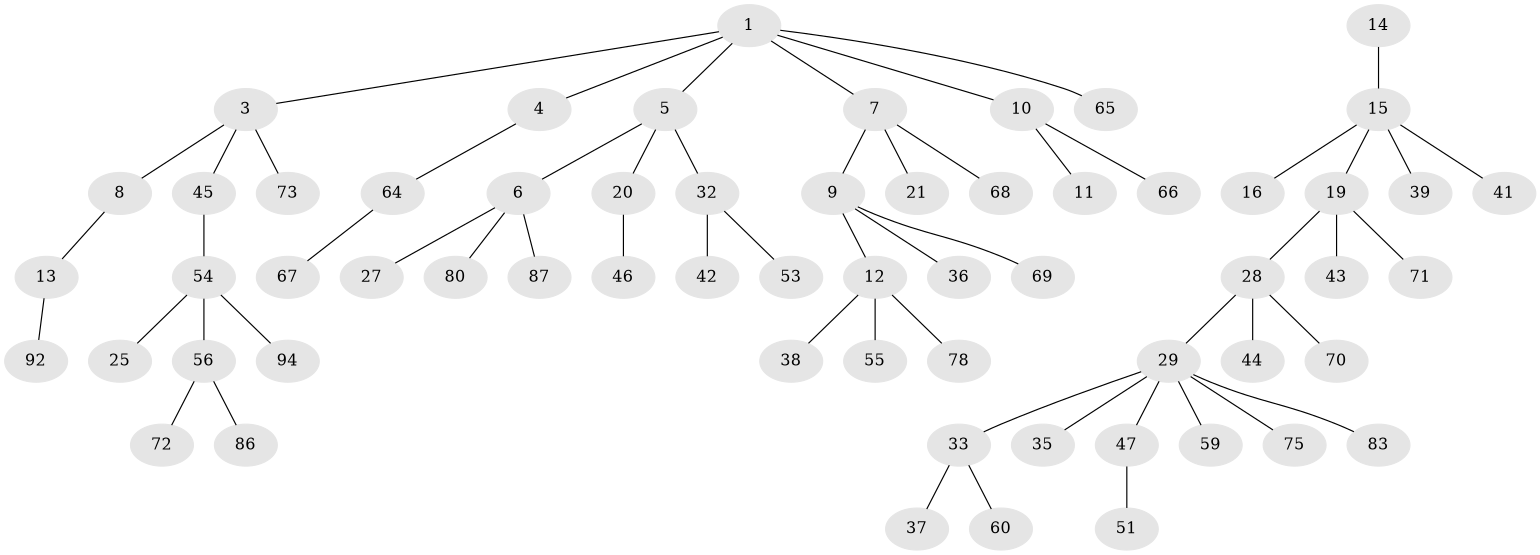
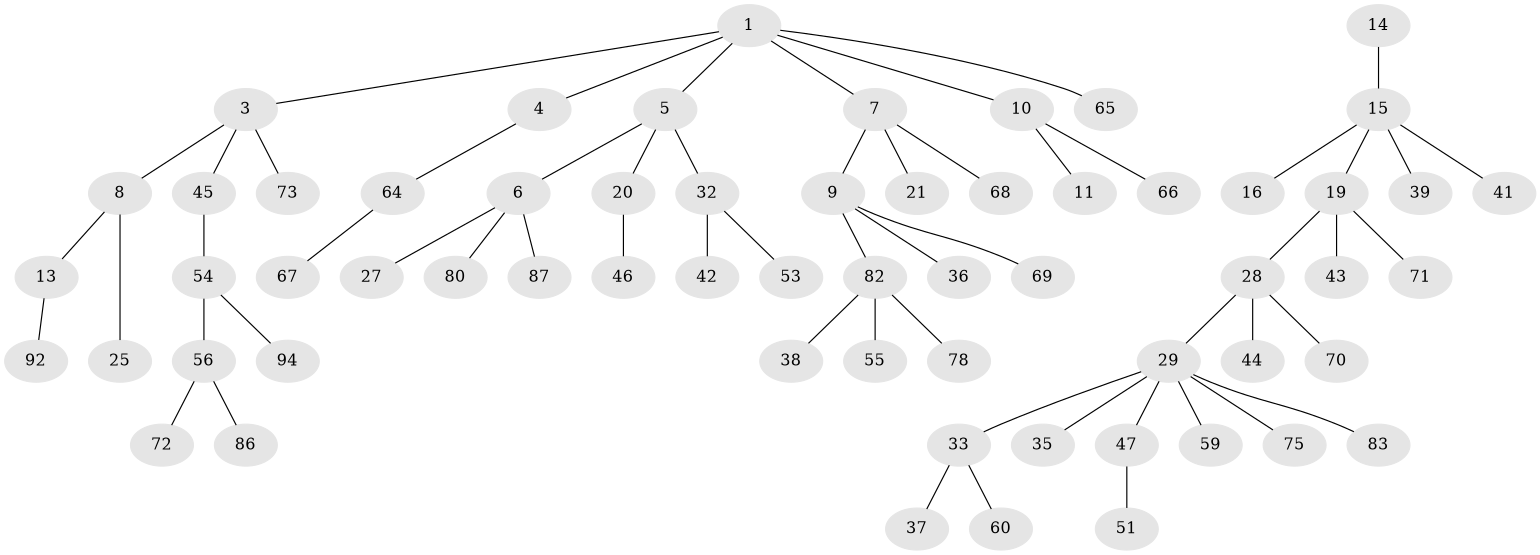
  graph {
    node [color=gray90 style=filled]
    1 [super="+2"]
    3 [super="+22"]
    4 [super="+81"]
    5 [super="+76"]
    7 [super="+18"]
    10 [super="+84"]
    65
    8
    45 [super="+91"]
    73
    n11 [label=64 super="+74"]
    6 [super="+26"]
    20 [super="+61"]
    32 [super="+62"]
    9 [super="+28"]
    21
    68
    11 [super="+52"]
    66
    13 [super="+95"]
    25
    54 [super="+79"]
    67 [super="+85"]
    27 [super="+31"]
    80
    87
    46
    42 [super="+57"]
    53
-   12 [super="+24"]
+   12 [super="+24" label=82]
    36
    69
    92
    38 [super="+82"]
    55
    78
    14 [super="+40"]
    15 [super="+17"]
    16 [super="+34"]
    19 [super="+58"]
    39
    41 [super="+50"]
    n43 [label=28 super="+89"]
    43 [super="+93"]
    71
    29 [super="+30"]
    44 [super="+48"]
    70
    33
    35
    47
    59
    75 [super="+90"]
    83
    37 [super="+49"]
    60 [super="+88"]
    51
    56 [super="+64"]
    94
    72
    86
    1 -- 3
    1 -- 4
    1 -- 5
    1 -- 7
    1 -- 10
    1 -- 65
    3 -- 8
    3 -- 45
    3 -- 73
    4 -- n11
    5 -- 6
    5 -- 20
    5 -- 32
    7 -- 9
    7 -- 21
    7 -- 68
    10 -- 11
    10 -- 66
    8 -- 13
-   54 -- 25
+   8 -- 25
    45 -- 54
    n11 -- 67
    6 -- 27
    6 -- 80
    6 -- 87
    20 -- 46
    32 -- 42
    32 -- 53
    9 -- 12
    9 -- 36
    9 -- 69
    13 -- 92
    54 -- 56
    54 -- 94
    12 -- 38
    12 -- 55
    12 -- 78
    14 -- 15
    15 -- 16
    15 -- 19
    15 -- 39
    15 -- 41
    19 -- n43
    19 -- 43
    19 -- 71
    n43 -- 29
    n43 -- 44
    n43 -- 70
    29 -- 33
    29 -- 35
    29 -- 47
    29 -- 59
    29 -- 75
    29 -- 83
    33 -- 37
    33 -- 60
    47 -- 51
    56 -- 72
    56 -- 86
  }
